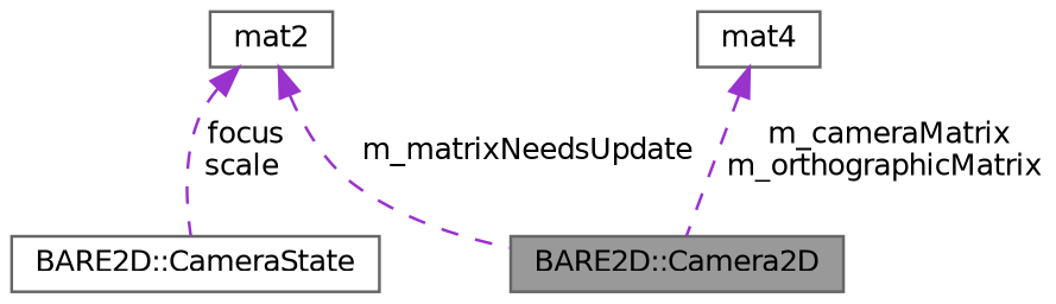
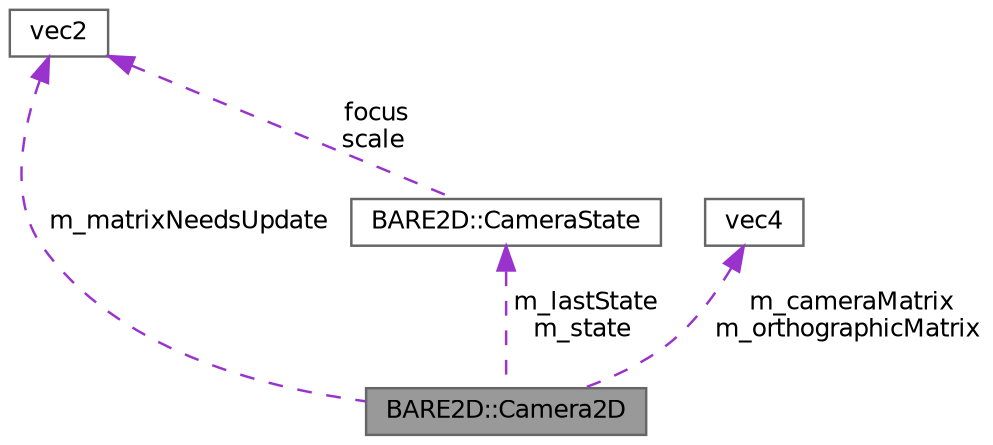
  digraph {
    node [color=gray40 fillcolor=white fontname=Helvetica fontsize=10 shape=box style=filled]
    edge [color=darkorchid3 dir=back fontname=Helvetica fontsize=10 labelfontname=Helvetica labelfontsize=10 style=dashed]
    n1 [fillcolor=grey60 fontcolor=black height=0.2 label="BARE2D::Camera2D" width=0.4]
-   n2 [height=0.2 label=mat2 width=0.4]
+   n2 [height=0.2 label=vec2 width=0.4]
    n3 [height=0.2 label="BARE2D::CameraState" width=0.4]
-   n4 [height=0.2 label=mat4 width=0.4]
+   n4 [height=0.2 label=vec4 width=0.4]
    n2 -> n1 [label=" m_matrixNeedsUpdate"]
    n2 -> n3 [label=" focus\nscale"]
+   n3 -> n1 [label=" m_lastState\nm_state"]
    n4 -> n1 [label=" m_cameraMatrix\nm_orthographicMatrix"]
  }
